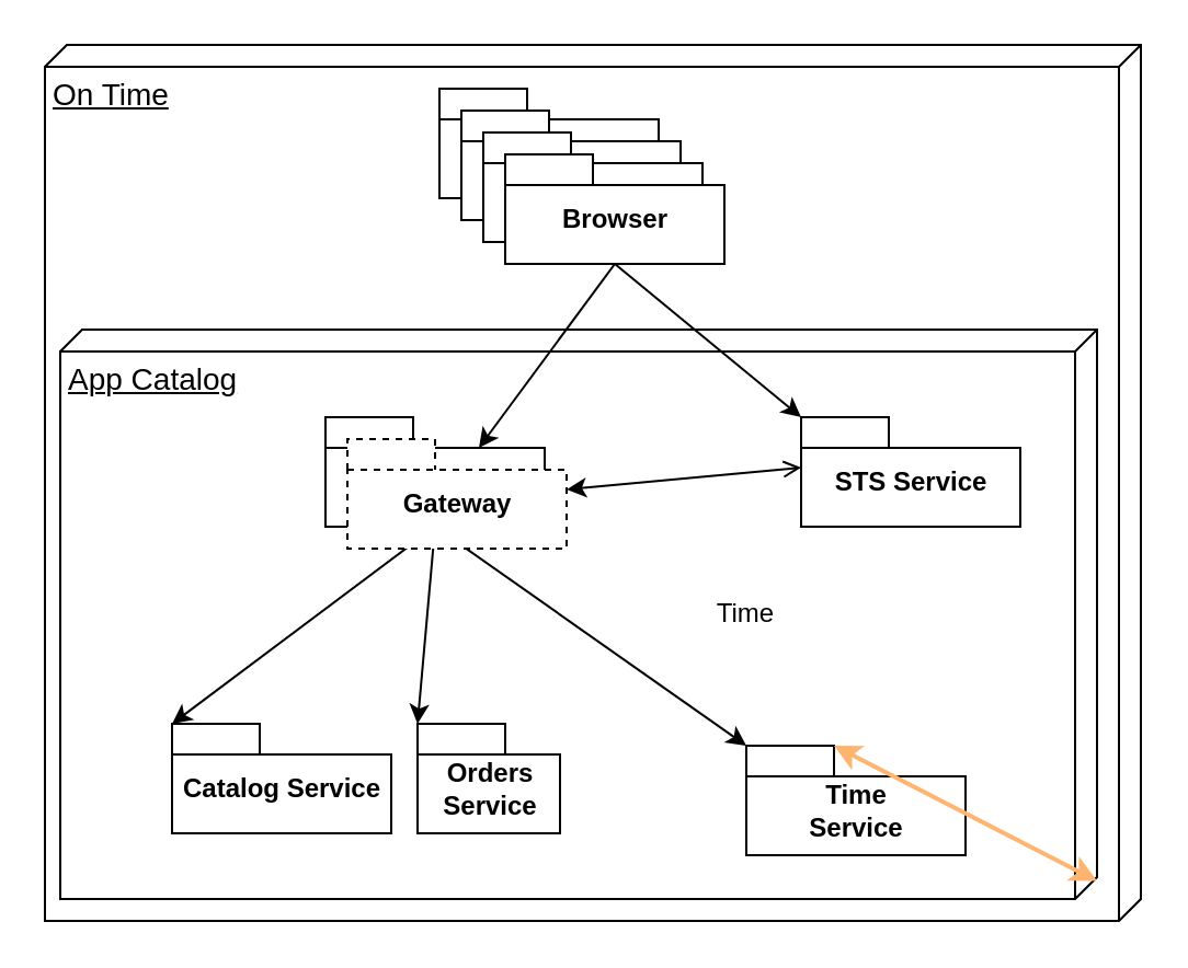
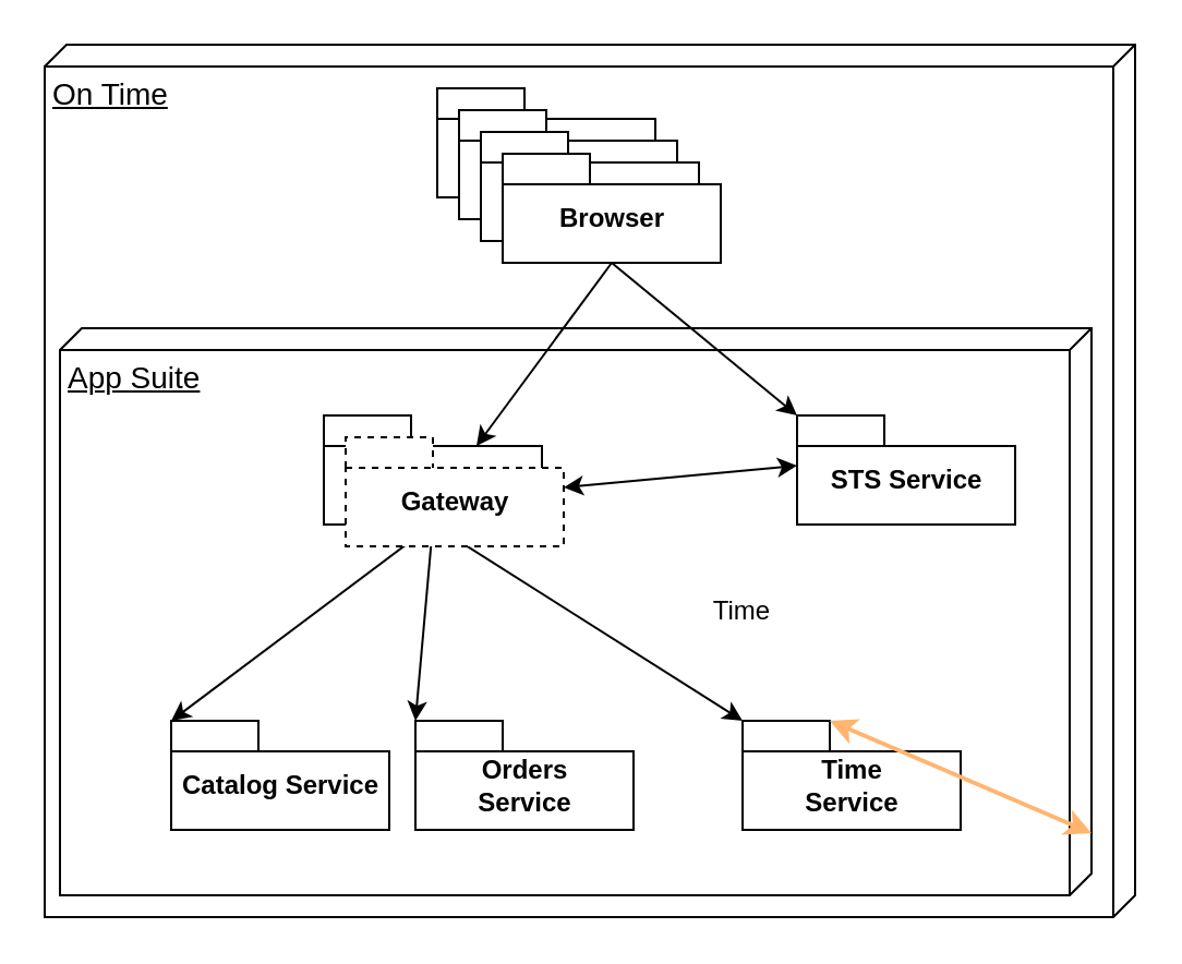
  <mxCell id="0" />
  <mxCell id="1" parent="0" />
  <mxCell id="2" value="&lt;font style=&quot;font-size: 14px&quot;&gt;On Time&lt;/font&gt;" style="verticalAlign=top;align=left;spacingTop=8;spacingLeft=2;spacingRight=12;shape=cube;size=10;direction=south;fontStyle=4;html=1;" parent="1" vertex="1"><mxGeometry x="20" y="20" width="500" height="400" as="geometry" /></mxCell>
- <mxCell id="3" value="&lt;font style=&quot;font-size: 14px&quot;&gt;App Catalog&lt;/font&gt;" style="verticalAlign=top;align=left;spacingTop=8;spacingLeft=2;spacingRight=12;shape=cube;size=10;direction=south;fontStyle=4;html=1;" parent="1" vertex="1"><mxGeometry x="27" y="150" width="473" height="260" as="geometry" /></mxCell>
+ <mxCell id="3" value="&lt;font style=&quot;font-size: 14px&quot;&gt;App Suite&lt;/font&gt;" style="verticalAlign=top;align=left;spacingTop=8;spacingLeft=2;spacingRight=12;shape=cube;size=10;direction=south;fontStyle=4;html=1;" parent="1" vertex="1"><mxGeometry x="27" y="150" width="473" height="260" as="geometry" /></mxCell>
  <mxCell id="4" value="STS Service" style="shape=folder;fontStyle=1;spacingTop=10;tabWidth=40;tabHeight=14;tabPosition=left;html=1;" parent="1" vertex="1"><mxGeometry x="365" y="190" width="100" height="50" as="geometry" /></mxCell>
  <mxCell id="5" value="Browser" style="shape=folder;fontStyle=1;spacingTop=10;tabWidth=40;tabHeight=14;tabPosition=left;html=1;" parent="1" vertex="1"><mxGeometry x="200" y="40" width="100" height="50" as="geometry" /></mxCell>
  <mxCell id="6" value="Browser" style="shape=folder;fontStyle=1;spacingTop=10;tabWidth=40;tabHeight=14;tabPosition=left;html=1;" parent="1" vertex="1"><mxGeometry x="210" y="50" width="100" height="50" as="geometry" /></mxCell>
  <mxCell id="7" value="Browser" style="shape=folder;fontStyle=1;spacingTop=10;tabWidth=40;tabHeight=14;tabPosition=left;html=1;" parent="1" vertex="1"><mxGeometry x="220" y="60" width="100" height="50" as="geometry" /></mxCell>
  <mxCell id="8" value="Browser" style="shape=folder;fontStyle=1;spacingTop=10;tabWidth=40;tabHeight=14;tabPosition=left;html=1;" parent="1" vertex="1"><mxGeometry x="230" y="70" width="100" height="50" as="geometry" /></mxCell>
  <mxCell id="9" value="API Gateway" style="shape=folder;fontStyle=1;spacingTop=10;tabWidth=40;tabHeight=14;tabPosition=left;html=1;" parent="1" vertex="1"><mxGeometry x="148" y="190" width="100" height="50" as="geometry" /></mxCell>
  <mxCell id="10" value="Catalog Service" style="shape=folder;fontStyle=1;spacingTop=10;tabWidth=40;tabHeight=14;tabPosition=left;html=1;" parent="1" vertex="1"><mxGeometry x="78" y="330" width="100" height="50" as="geometry" /></mxCell>
- <mxCell id="11" value="Orders&lt;br&gt;Service" style="shape=folder;fontStyle=1;spacingTop=10;tabWidth=40;tabHeight=14;tabPosition=left;html=1;" parent="1" vertex="1"><mxGeometry x="190" y="330" width="65" height="50" as="geometry" /></mxCell>
- <mxCell id="12" value="Time&lt;br&gt;Service" style="shape=folder;fontStyle=1;spacingTop=10;tabWidth=40;tabHeight=14;tabPosition=left;html=1;" parent="1" vertex="1"><mxGeometry x="340" y="340" width="100" height="50" as="geometry" /></mxCell>
+ <mxCell id="11" value="Orders&lt;br&gt;Service" style="shape=folder;fontStyle=1;spacingTop=10;tabWidth=40;tabHeight=14;tabPosition=left;html=1;" parent="1" vertex="1"><mxGeometry x="190" y="330" width="100" height="50" as="geometry" /></mxCell>
+ <mxCell id="12" value="Time&lt;br&gt;Service" style="shape=folder;fontStyle=1;spacingTop=10;tabWidth=40;tabHeight=14;tabPosition=left;html=1;" parent="1" vertex="1"><mxGeometry x="340" y="330" width="100" height="50" as="geometry" /></mxCell>
  <mxCell id="13" value="" style="endArrow=classic;startArrow=classic;html=1;entryX=0.5;entryY=1;entryDx=0;entryDy=0;entryPerimeter=0;exitX=0;exitY=0;exitDx=0;exitDy=0;exitPerimeter=0;" parent="1" source="10" target="9" edge="1"><mxGeometry width="50" height="50" relative="1" as="geometry"><mxPoint x="80" y="590" as="sourcePoint" /><mxPoint x="130" y="540" as="targetPoint" /></mxGeometry></mxCell>
  <mxCell id="14" value="" style="endArrow=classic;startArrow=classic;html=1;entryX=0.5;entryY=1;entryDx=0;entryDy=0;entryPerimeter=0;exitX=0;exitY=0;exitDx=0;exitDy=0;exitPerimeter=0;" parent="1" source="11" target="9" edge="1"><mxGeometry width="50" height="50" relative="1" as="geometry"><mxPoint x="125" y="284" as="sourcePoint" /><mxPoint x="208" y="250" as="targetPoint" /></mxGeometry></mxCell>
  <mxCell id="15" value="" style="endArrow=classic;startArrow=classic;html=1;entryX=0.5;entryY=1;entryDx=0;entryDy=0;entryPerimeter=0;exitX=0;exitY=0;exitDx=0;exitDy=0;exitPerimeter=0;" parent="1" source="12" target="9" edge="1"><mxGeometry width="50" height="50" relative="1" as="geometry"><mxPoint x="135" y="294" as="sourcePoint" /><mxPoint x="218" y="260" as="targetPoint" /></mxGeometry></mxCell>
  <mxCell id="16" value="" style="endArrow=classic;html=1;entryX=0;entryY=0;entryDx=0;entryDy=0;entryPerimeter=0;exitX=0.5;exitY=1;exitDx=0;exitDy=0;exitPerimeter=0;" parent="1" source="8" target="4" edge="1"><mxGeometry width="50" height="50" relative="1" as="geometry"><mxPoint x="20" y="560" as="sourcePoint" /><mxPoint x="70" y="510" as="targetPoint" /></mxGeometry></mxCell>
- <mxCell id="17" value="" style="endArrow=open;startArrow=classic;html=1;entryX=0;entryY=0;entryDx=0;entryDy=23;entryPerimeter=0;exitX=0;exitY=0;exitDx=100;exitDy=23;exitPerimeter=0;" parent="1" source="19" target="4" edge="1"><mxGeometry width="50" height="50" relative="1" as="geometry"><mxPoint x="20" y="560" as="sourcePoint" /><mxPoint x="70" y="510" as="targetPoint" /></mxGeometry></mxCell>
+ <mxCell id="17" value="" style="endArrow=classic;startArrow=classic;html=1;entryX=0;entryY=0;entryDx=0;entryDy=23;entryPerimeter=0;exitX=0;exitY=0;exitDx=100;exitDy=23;exitPerimeter=0;" parent="1" source="19" target="4" edge="1"><mxGeometry width="50" height="50" relative="1" as="geometry"><mxPoint x="20" y="560" as="sourcePoint" /><mxPoint x="70" y="510" as="targetPoint" /></mxGeometry></mxCell>
  <mxCell id="18" value="" style="endArrow=classic;html=1;exitX=0.5;exitY=1;exitDx=0;exitDy=0;exitPerimeter=0;entryX=0;entryY=0;entryDx=70;entryDy=14;entryPerimeter=0;" parent="1" source="8" target="9" edge="1"><mxGeometry width="50" height="50" relative="1" as="geometry"><mxPoint x="478" y="160" as="sourcePoint" /><mxPoint x="328" y="112" as="targetPoint" /></mxGeometry></mxCell>
  <mxCell id="19" value="Gateway" style="shape=folder;fontStyle=1;spacingTop=10;tabWidth=40;tabHeight=14;tabPosition=left;html=1;dashed=1;" parent="1" vertex="1"><mxGeometry x="158" y="200" width="100" height="50" as="geometry" /></mxCell>
  <mxCell id="20" value="" style="endArrow=classic;startArrow=classic;html=1;exitX=0;exitY=0;exitDx=40;exitDy=0;exitPerimeter=0;strokeColor=#FFB570;strokeWidth=2;" edge="1" parent="1" source="12" target="3"><mxGeometry width="50" height="50" relative="1" as="geometry"><mxPoint x="414" y="340" as="sourcePoint" /><mxPoint x="380" y="290" as="targetPoint" /></mxGeometry></mxCell>
  <mxCell id="21" value="Time" style="text;html=1;strokeColor=none;fillColor=none;align=center;verticalAlign=middle;whiteSpace=wrap;rounded=0;" vertex="1" parent="1"><mxGeometry x="320" y="270" width="40" height="20" as="geometry" /></mxCell>
